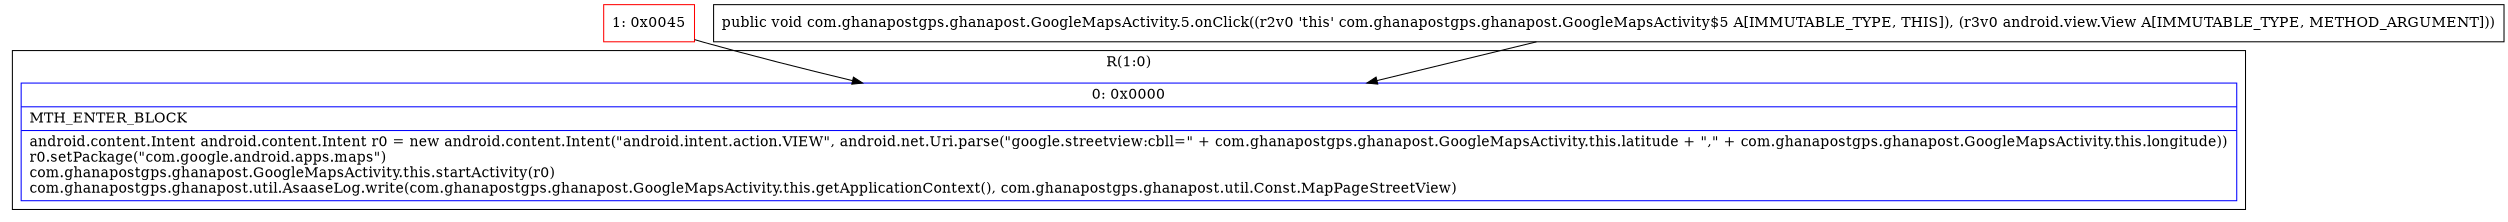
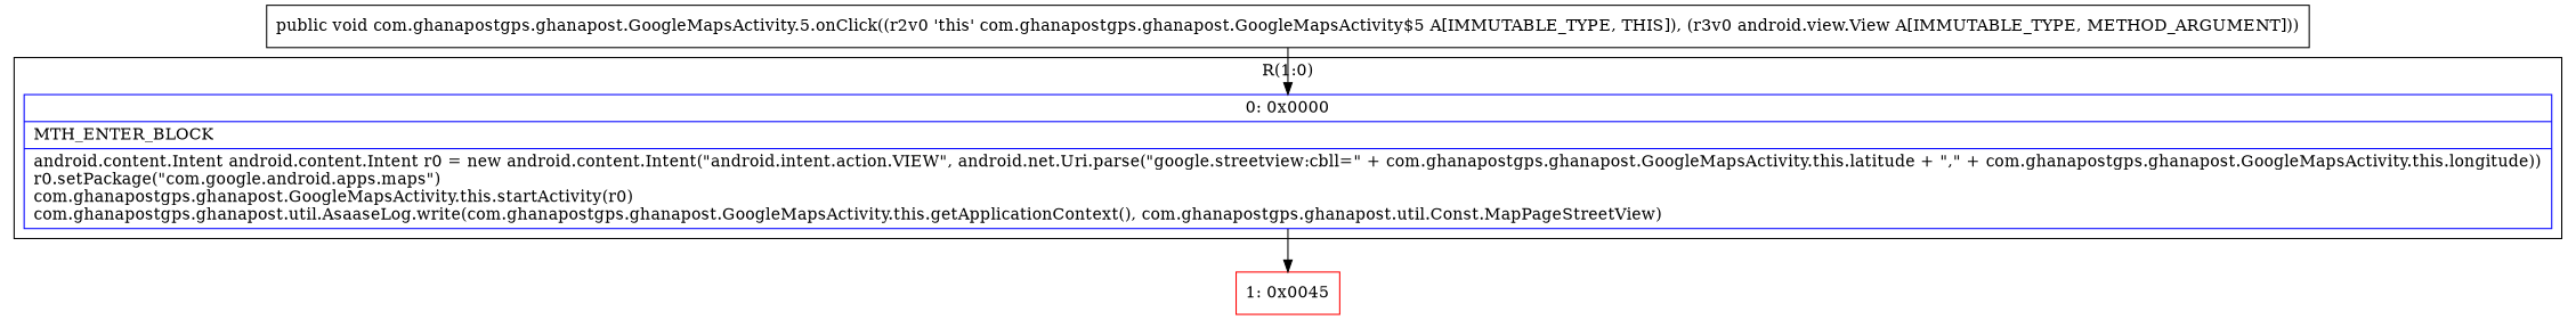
  digraph {
    node [shape=record]
    n1 [color=blue label="{0\:\ 0x0000|MTH_ENTER_BLOCK\l|android.content.Intent android.content.Intent r0 = new android.content.Intent(\"android.intent.action.VIEW\", android.net.Uri.parse(\"google.streetview:cbll=\" + com.ghanapostgps.ghanapost.GoogleMapsActivity.this.latitude + \",\" + com.ghanapostgps.ghanapost.GoogleMapsActivity.this.longitude))\lr0.setPackage(\"com.google.android.apps.maps\")\lcom.ghanapostgps.ghanapost.GoogleMapsActivity.this.startActivity(r0)\lcom.ghanapostgps.ghanapost.util.AsaaseLog.write(com.ghanapostgps.ghanapost.GoogleMapsActivity.this.getApplicationContext(), com.ghanapostgps.ghanapost.util.Const.MapPageStreetView)\l}"]
    n2 [color=red label="{1\:\ 0x0045}"]
    n3 [label="{public void com.ghanapostgps.ghanapost.GoogleMapsActivity.5.onClick((r2v0 'this' com.ghanapostgps.ghanapost.GoogleMapsActivity$5 A[IMMUTABLE_TYPE, THIS]), (r3v0 android.view.View A[IMMUTABLE_TYPE, METHOD_ARGUMENT])) }"]
    subgraph cluster_1 {
      label="R(1:0)"
      n1
    }
-   n2 -> n1
+   n1 -> n2
    n3 -> n1
  }
